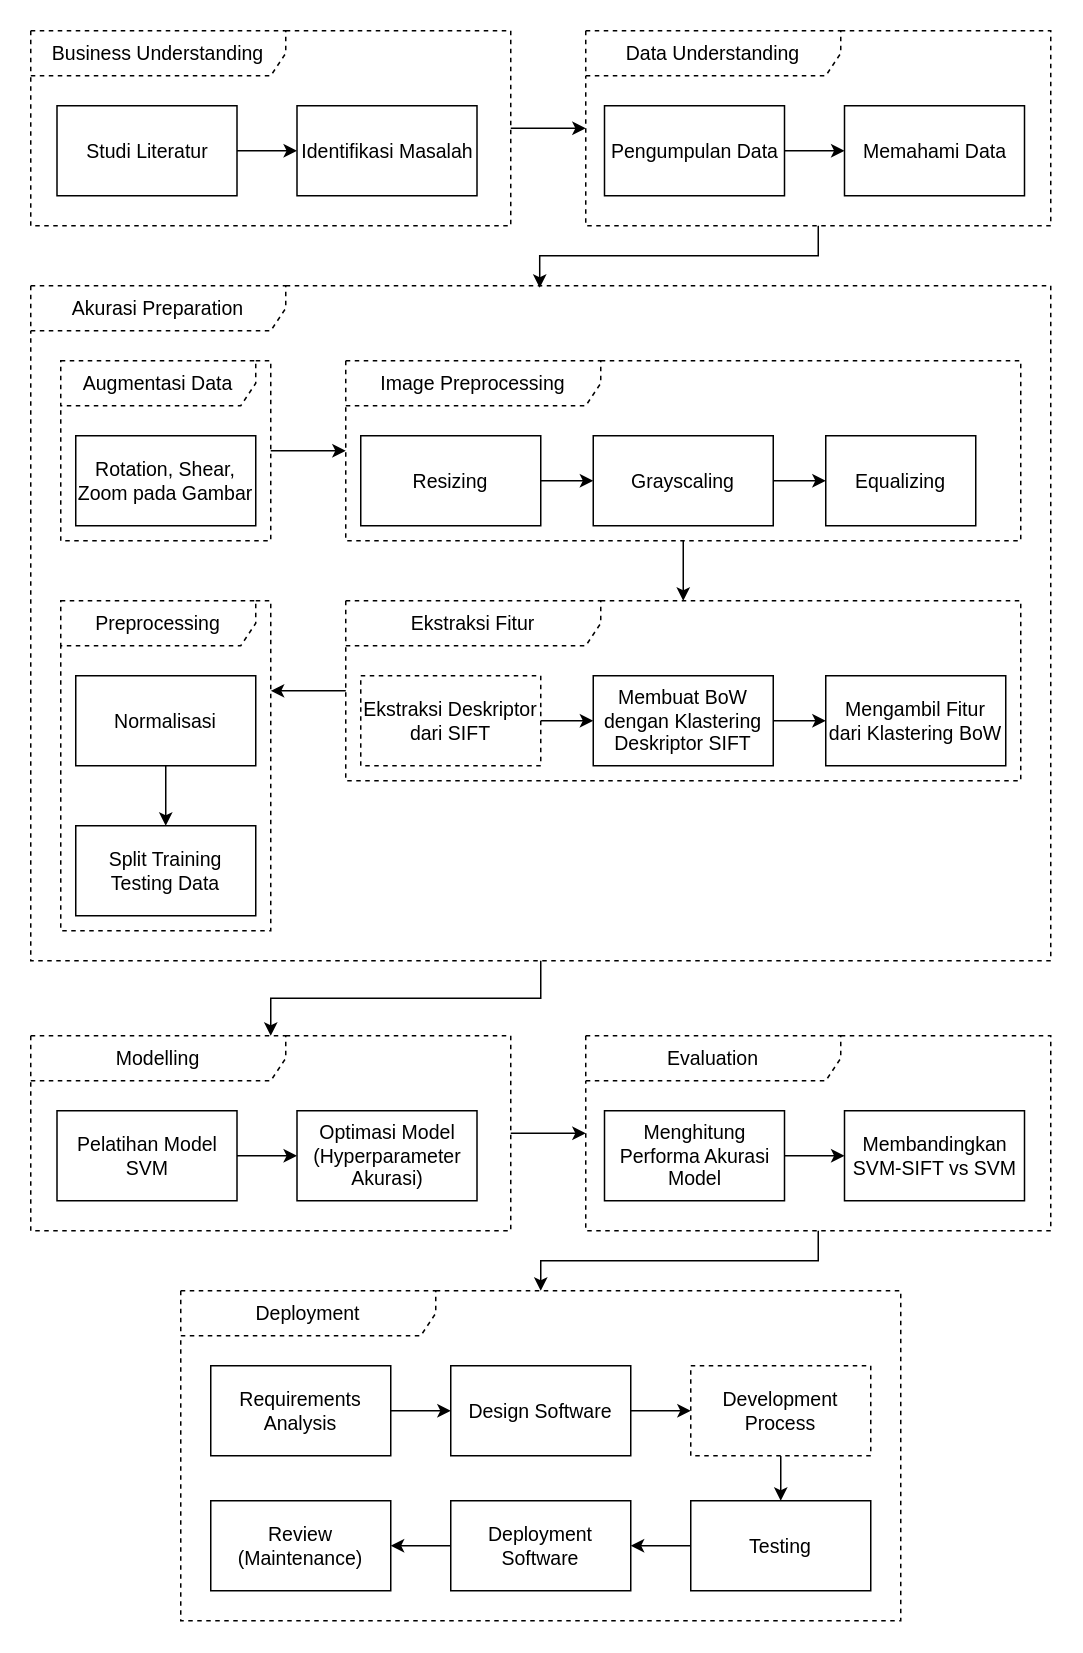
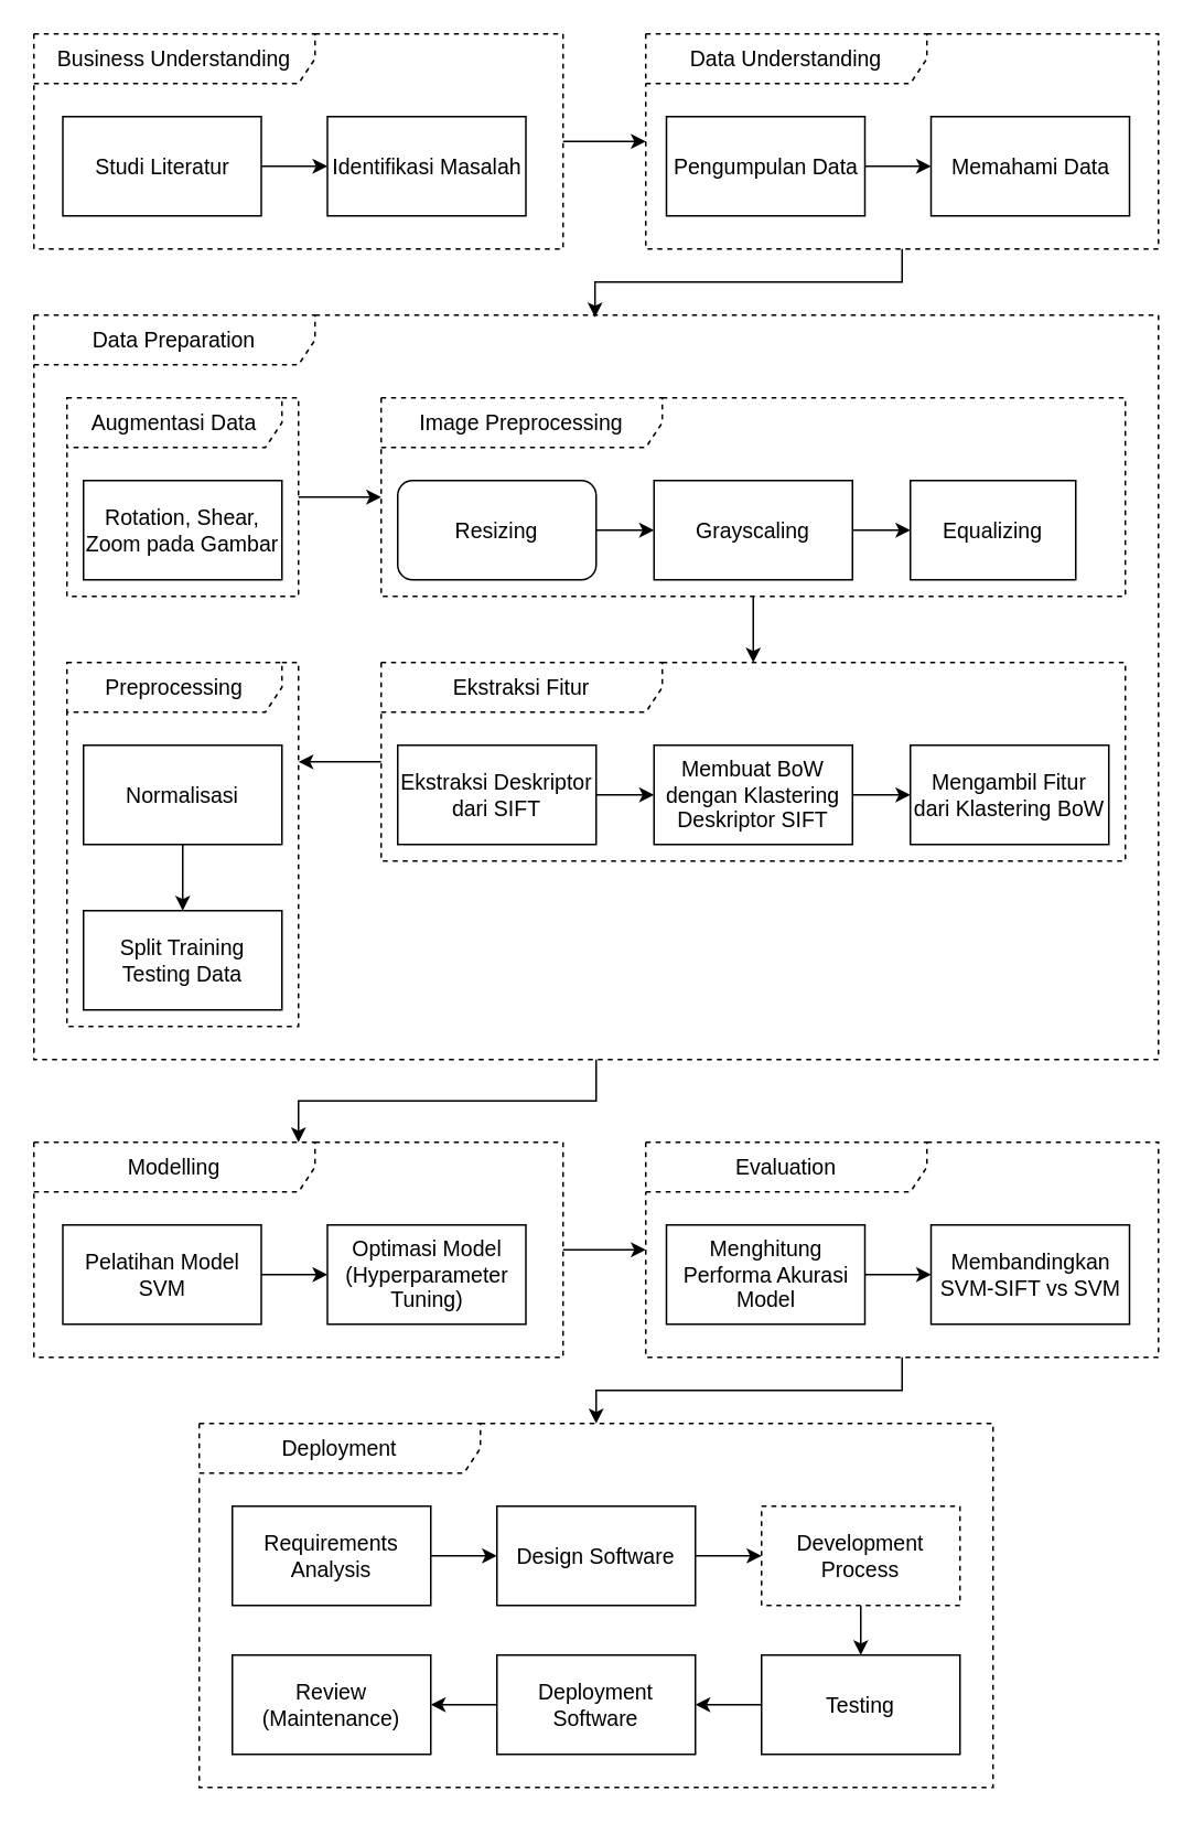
  <mxCell id="0" />
  <mxCell id="1" parent="0" />
  <mxCell id="2" style="edgeStyle=orthogonalEdgeStyle;rounded=0;orthogonalLoop=1;jettySize=auto;html=1;fontSize=13;strokeWidth=1;" edge="1" parent="1" source="4" target="13"><mxGeometry relative="1" as="geometry" /></mxCell>
  <mxCell id="3" style="edgeStyle=orthogonalEdgeStyle;rounded=0;orthogonalLoop=1;jettySize=auto;html=1;entryX=0.499;entryY=0.003;entryDx=0;entryDy=0;entryPerimeter=0;fontSize=13;strokeWidth=1;" edge="1" parent="1" source="13" target="18"><mxGeometry relative="1" as="geometry" /></mxCell>
  <mxCell id="4" value="Business Understanding" style="shape=umlFrame;whiteSpace=wrap;html=1;dashed=1;strokeWidth=1;fillColor=none;width=170;height=30;fontSize=13;" vertex="1" parent="1"><mxGeometry x="20" y="20" width="320" height="130" as="geometry" /></mxCell>
  <mxCell id="5" value="Studi Literatur" style="rounded=0;whiteSpace=wrap;html=1;fontSize=13;strokeWidth=1;" vertex="1" parent="1"><mxGeometry x="37.5" y="70" width="120" height="60" as="geometry" /></mxCell>
  <mxCell id="6" value="Identifikasi Masalah" style="rounded=0;whiteSpace=wrap;html=1;fontSize=13;strokeWidth=1;" vertex="1" parent="1"><mxGeometry x="197.5" y="70" width="120" height="60" as="geometry" /></mxCell>
  <mxCell id="7" value="" style="edgeStyle=orthogonalEdgeStyle;rounded=0;orthogonalLoop=1;jettySize=auto;html=1;fontSize=13;strokeWidth=1;" edge="1" parent="1" source="5" target="6"><mxGeometry relative="1" as="geometry" /></mxCell>
  <mxCell id="8" style="edgeStyle=orthogonalEdgeStyle;rounded=0;orthogonalLoop=1;jettySize=auto;html=1;" edge="1" parent="1" source="9" target="41"><mxGeometry relative="1" as="geometry" /></mxCell>
  <mxCell id="9" value="Modelling" style="shape=umlFrame;whiteSpace=wrap;html=1;dashed=1;strokeWidth=1;fillColor=none;width=170;height=30;fontSize=13;" vertex="1" parent="1"><mxGeometry x="20" y="690" width="320" height="130" as="geometry" /></mxCell>
  <mxCell id="10" value="Pelatihan Model SVM" style="rounded=0;whiteSpace=wrap;html=1;fontSize=13;strokeWidth=1;" vertex="1" parent="1"><mxGeometry x="37.5" y="740" width="120" height="60" as="geometry" /></mxCell>
- <mxCell id="11" value="Optimasi Model (Hyperparameter Akurasi)" style="rounded=0;whiteSpace=wrap;html=1;fontSize=13;strokeWidth=1;" vertex="1" parent="1"><mxGeometry x="197.5" y="740" width="120" height="60" as="geometry" /></mxCell>
+ <mxCell id="11" value="Optimasi Model (Hyperparameter Tuning)" style="rounded=0;whiteSpace=wrap;html=1;fontSize=13;strokeWidth=1;" vertex="1" parent="1"><mxGeometry x="197.5" y="740" width="120" height="60" as="geometry" /></mxCell>
  <mxCell id="12" value="" style="edgeStyle=orthogonalEdgeStyle;rounded=0;orthogonalLoop=1;jettySize=auto;html=1;fontSize=13;strokeWidth=1;" edge="1" parent="1" source="10" target="11"><mxGeometry relative="1" as="geometry" /></mxCell>
  <mxCell id="13" value="Data Understanding" style="shape=umlFrame;whiteSpace=wrap;html=1;dashed=1;strokeWidth=1;fillColor=none;width=170;height=30;fontSize=13;" vertex="1" parent="1"><mxGeometry x="390" y="20" width="310" height="130" as="geometry" /></mxCell>
  <mxCell id="14" value="Pengumpulan Data" style="rounded=0;whiteSpace=wrap;html=1;fontSize=13;strokeWidth=1;" vertex="1" parent="1"><mxGeometry x="402.5" y="70" width="120" height="60" as="geometry" /></mxCell>
  <mxCell id="15" value="Memahami Data" style="rounded=0;whiteSpace=wrap;html=1;fontSize=13;strokeWidth=1;" vertex="1" parent="1"><mxGeometry x="562.5" y="70" width="120" height="60" as="geometry" /></mxCell>
  <mxCell id="16" value="" style="edgeStyle=orthogonalEdgeStyle;rounded=0;orthogonalLoop=1;jettySize=auto;html=1;fontSize=13;strokeWidth=1;" edge="1" parent="1" source="14" target="15"><mxGeometry relative="1" as="geometry" /></mxCell>
  <mxCell id="17" style="edgeStyle=orthogonalEdgeStyle;rounded=0;orthogonalLoop=1;jettySize=auto;html=1;" edge="1" parent="1" source="18" target="9"><mxGeometry relative="1" as="geometry" /></mxCell>
- <mxCell id="18" value="Akurasi Preparation" style="shape=umlFrame;whiteSpace=wrap;html=1;dashed=1;strokeWidth=1;fillColor=none;width=170;height=30;fontSize=13;" vertex="1" parent="1"><mxGeometry x="20" y="190" width="680" height="450" as="geometry" /></mxCell>
+ <mxCell id="18" value="Data Preparation" style="shape=umlFrame;whiteSpace=wrap;html=1;dashed=1;strokeWidth=1;fillColor=none;width=170;height=30;fontSize=13;" vertex="1" parent="1"><mxGeometry x="20" y="190" width="680" height="450" as="geometry" /></mxCell>
  <mxCell id="19" style="edgeStyle=orthogonalEdgeStyle;rounded=0;orthogonalLoop=1;jettySize=auto;html=1;fontSize=13;strokeWidth=1;" edge="1" parent="1" source="22" target="24"><mxGeometry relative="1" as="geometry" /></mxCell>
  <mxCell id="20" style="edgeStyle=orthogonalEdgeStyle;rounded=0;orthogonalLoop=1;jettySize=auto;html=1;fontSize=13;strokeWidth=1;" edge="1" parent="1" source="24" target="30"><mxGeometry relative="1" as="geometry" /></mxCell>
  <mxCell id="21" style="edgeStyle=orthogonalEdgeStyle;rounded=0;orthogonalLoop=1;jettySize=auto;html=1;entryX=1;entryY=0.273;entryDx=0;entryDy=0;entryPerimeter=0;fontSize=13;strokeWidth=1;" edge="1" parent="1" source="30" target="36"><mxGeometry relative="1" as="geometry" /></mxCell>
  <mxCell id="22" value="Augmentasi Data" style="shape=umlFrame;whiteSpace=wrap;html=1;dashed=1;strokeWidth=1;fillColor=none;width=130;height=30;fontSize=13;" vertex="1" parent="1"><mxGeometry x="40" y="240" width="140" height="120" as="geometry" /></mxCell>
  <mxCell id="23" value="Rotation, Shear, Zoom pada Gambar" style="rounded=0;whiteSpace=wrap;html=1;fontSize=13;strokeWidth=1;" vertex="1" parent="1"><mxGeometry x="50" y="290" width="120" height="60" as="geometry" /></mxCell>
  <mxCell id="24" value="Image Preprocessing" style="shape=umlFrame;whiteSpace=wrap;html=1;dashed=1;strokeWidth=1;fillColor=none;width=170;height=30;fontSize=13;" vertex="1" parent="1"><mxGeometry x="230" y="240" width="450" height="120" as="geometry" /></mxCell>
- <mxCell id="25" value="Resizing" style="rounded=0;whiteSpace=wrap;html=1;fontSize=13;strokeWidth=1;" vertex="1" parent="1"><mxGeometry x="240" y="290" width="120" height="60" as="geometry" /></mxCell>
+ <mxCell id="25" value="Resizing" style="whiteSpace=wrap;html=1;fontSize=13;strokeWidth=1;rounded=1;" vertex="1" parent="1"><mxGeometry x="240" y="290" width="120" height="60" as="geometry" /></mxCell>
  <mxCell id="26" value="Grayscaling" style="rounded=0;whiteSpace=wrap;html=1;fontSize=13;strokeWidth=1;" vertex="1" parent="1"><mxGeometry x="395" y="290" width="120" height="60" as="geometry" /></mxCell>
  <mxCell id="27" value="" style="edgeStyle=orthogonalEdgeStyle;rounded=0;orthogonalLoop=1;jettySize=auto;html=1;fontSize=13;strokeWidth=1;" edge="1" parent="1" source="25" target="26"><mxGeometry relative="1" as="geometry" /></mxCell>
  <mxCell id="28" value="Equalizing" style="rounded=0;whiteSpace=wrap;html=1;fontSize=13;strokeWidth=1;" vertex="1" parent="1"><mxGeometry x="550" y="290" width="100" height="60" as="geometry" /></mxCell>
  <mxCell id="29" value="" style="edgeStyle=orthogonalEdgeStyle;rounded=0;orthogonalLoop=1;jettySize=auto;html=1;fontSize=13;strokeWidth=1;" edge="1" parent="1" source="26" target="28"><mxGeometry relative="1" as="geometry" /></mxCell>
  <mxCell id="30" value="Ekstraksi Fitur" style="shape=umlFrame;whiteSpace=wrap;html=1;dashed=1;strokeWidth=1;fillColor=none;width=170;height=30;fontSize=13;" vertex="1" parent="1"><mxGeometry x="230" y="400" width="450" height="120" as="geometry" /></mxCell>
- <mxCell id="31" value="Ekstraksi Deskriptor dari SIFT" style="rounded=0;whiteSpace=wrap;html=1;fontSize=13;strokeWidth=1;dashed=1;" vertex="1" parent="1"><mxGeometry x="240" y="450" width="120" height="60" as="geometry" /></mxCell>
+ <mxCell id="31" value="Ekstraksi Deskriptor dari SIFT" style="rounded=0;whiteSpace=wrap;html=1;fontSize=13;strokeWidth=1;" vertex="1" parent="1"><mxGeometry x="240" y="450" width="120" height="60" as="geometry" /></mxCell>
  <mxCell id="32" value="Membuat BoW dengan Klastering Deskriptor SIFT" style="rounded=0;whiteSpace=wrap;html=1;fontSize=13;strokeWidth=1;" vertex="1" parent="1"><mxGeometry x="395" y="450" width="120" height="60" as="geometry" /></mxCell>
  <mxCell id="33" value="" style="edgeStyle=orthogonalEdgeStyle;rounded=0;orthogonalLoop=1;jettySize=auto;html=1;fontSize=13;strokeWidth=1;" edge="1" parent="1" source="31" target="32"><mxGeometry relative="1" as="geometry" /></mxCell>
  <mxCell id="34" value="Mengambil Fitur dari Klastering BoW" style="rounded=0;whiteSpace=wrap;html=1;fontSize=13;strokeWidth=1;" vertex="1" parent="1"><mxGeometry x="550" y="450" width="120" height="60" as="geometry" /></mxCell>
  <mxCell id="35" value="" style="edgeStyle=orthogonalEdgeStyle;rounded=0;orthogonalLoop=1;jettySize=auto;html=1;fontSize=13;strokeWidth=1;" edge="1" parent="1" source="32" target="34"><mxGeometry relative="1" as="geometry" /></mxCell>
  <mxCell id="36" value="Preprocessing" style="shape=umlFrame;whiteSpace=wrap;html=1;dashed=1;strokeWidth=1;fillColor=none;width=130;height=30;fontSize=13;" vertex="1" parent="1"><mxGeometry x="40" y="400" width="140" height="220" as="geometry" /></mxCell>
  <mxCell id="37" value="Normalisasi" style="rounded=0;whiteSpace=wrap;html=1;fontSize=13;strokeWidth=1;" vertex="1" parent="1"><mxGeometry x="50" y="450" width="120" height="60" as="geometry" /></mxCell>
  <mxCell id="38" value="Split Training Testing Data" style="rounded=0;whiteSpace=wrap;html=1;fontSize=13;strokeWidth=1;" vertex="1" parent="1"><mxGeometry x="50" y="550" width="120" height="60" as="geometry" /></mxCell>
  <mxCell id="39" style="edgeStyle=orthogonalEdgeStyle;rounded=0;orthogonalLoop=1;jettySize=auto;html=1;fontSize=13;strokeWidth=1;" edge="1" parent="1" source="37" target="38"><mxGeometry relative="1" as="geometry" /></mxCell>
  <mxCell id="40" style="edgeStyle=orthogonalEdgeStyle;rounded=0;orthogonalLoop=1;jettySize=auto;html=1;" edge="1" parent="1" source="41" target="45"><mxGeometry relative="1" as="geometry" /></mxCell>
  <mxCell id="41" value="Evaluation" style="shape=umlFrame;whiteSpace=wrap;html=1;dashed=1;strokeWidth=1;fillColor=none;width=170;height=30;fontSize=13;" vertex="1" parent="1"><mxGeometry x="390" y="690" width="310" height="130" as="geometry" /></mxCell>
  <mxCell id="42" value="Menghitung Performa Akurasi Model" style="rounded=0;whiteSpace=wrap;html=1;fontSize=13;strokeWidth=1;" vertex="1" parent="1"><mxGeometry x="402.5" y="740" width="120" height="60" as="geometry" /></mxCell>
  <mxCell id="43" value="Membandingkan SVM-SIFT vs SVM" style="rounded=0;whiteSpace=wrap;html=1;fontSize=13;strokeWidth=1;" vertex="1" parent="1"><mxGeometry x="562.5" y="740" width="120" height="60" as="geometry" /></mxCell>
  <mxCell id="44" value="" style="edgeStyle=orthogonalEdgeStyle;rounded=0;orthogonalLoop=1;jettySize=auto;html=1;fontSize=13;strokeWidth=1;" edge="1" parent="1" source="42" target="43"><mxGeometry relative="1" as="geometry" /></mxCell>
  <mxCell id="45" value="Deployment" style="shape=umlFrame;whiteSpace=wrap;html=1;dashed=1;strokeWidth=1;fillColor=none;width=170;height=30;fontSize=13;" vertex="1" parent="1"><mxGeometry x="120" y="860" width="480" height="220" as="geometry" /></mxCell>
  <mxCell id="46" value="Requirements Analysis" style="rounded=0;whiteSpace=wrap;html=1;fontSize=13;strokeWidth=1;" vertex="1" parent="1"><mxGeometry x="140" y="910" width="120" height="60" as="geometry" /></mxCell>
  <mxCell id="47" style="edgeStyle=orthogonalEdgeStyle;rounded=0;orthogonalLoop=1;jettySize=auto;html=1;entryX=0;entryY=0.5;entryDx=0;entryDy=0;" edge="1" parent="1" source="48" target="51"><mxGeometry relative="1" as="geometry" /></mxCell>
  <mxCell id="48" value="Design Software" style="rounded=0;whiteSpace=wrap;html=1;fontSize=13;strokeWidth=1;" vertex="1" parent="1"><mxGeometry x="300" y="910" width="120" height="60" as="geometry" /></mxCell>
  <mxCell id="49" value="" style="edgeStyle=orthogonalEdgeStyle;rounded=0;orthogonalLoop=1;jettySize=auto;html=1;fontSize=13;strokeWidth=1;" edge="1" parent="1" source="46" target="48"><mxGeometry relative="1" as="geometry" /></mxCell>
  <mxCell id="50" style="edgeStyle=orthogonalEdgeStyle;rounded=0;orthogonalLoop=1;jettySize=auto;html=1;" edge="1" parent="1" source="51" target="56"><mxGeometry relative="1" as="geometry" /></mxCell>
  <mxCell id="51" value="Development Process" style="rounded=0;whiteSpace=wrap;html=1;fontSize=13;strokeWidth=1;dashed=1;" vertex="1" parent="1"><mxGeometry x="460" y="910" width="120" height="60" as="geometry" /></mxCell>
  <mxCell id="52" value="Review (Maintenance)" style="rounded=0;whiteSpace=wrap;html=1;fontSize=13;strokeWidth=1;" vertex="1" parent="1"><mxGeometry x="140" y="1000" width="120" height="60" as="geometry" /></mxCell>
  <mxCell id="53" value="" style="edgeStyle=orthogonalEdgeStyle;rounded=0;orthogonalLoop=1;jettySize=auto;html=1;" edge="1" parent="1" source="54" target="52"><mxGeometry relative="1" as="geometry" /></mxCell>
  <mxCell id="54" value="Deployment Software" style="rounded=0;whiteSpace=wrap;html=1;fontSize=13;strokeWidth=1;" vertex="1" parent="1"><mxGeometry x="300" y="1000" width="120" height="60" as="geometry" /></mxCell>
  <mxCell id="55" value="" style="edgeStyle=orthogonalEdgeStyle;rounded=0;orthogonalLoop=1;jettySize=auto;html=1;" edge="1" parent="1" source="56" target="54"><mxGeometry relative="1" as="geometry" /></mxCell>
  <mxCell id="56" value="Testing" style="rounded=0;whiteSpace=wrap;html=1;fontSize=13;strokeWidth=1;" vertex="1" parent="1"><mxGeometry x="460" y="1000" width="120" height="60" as="geometry" /></mxCell>
